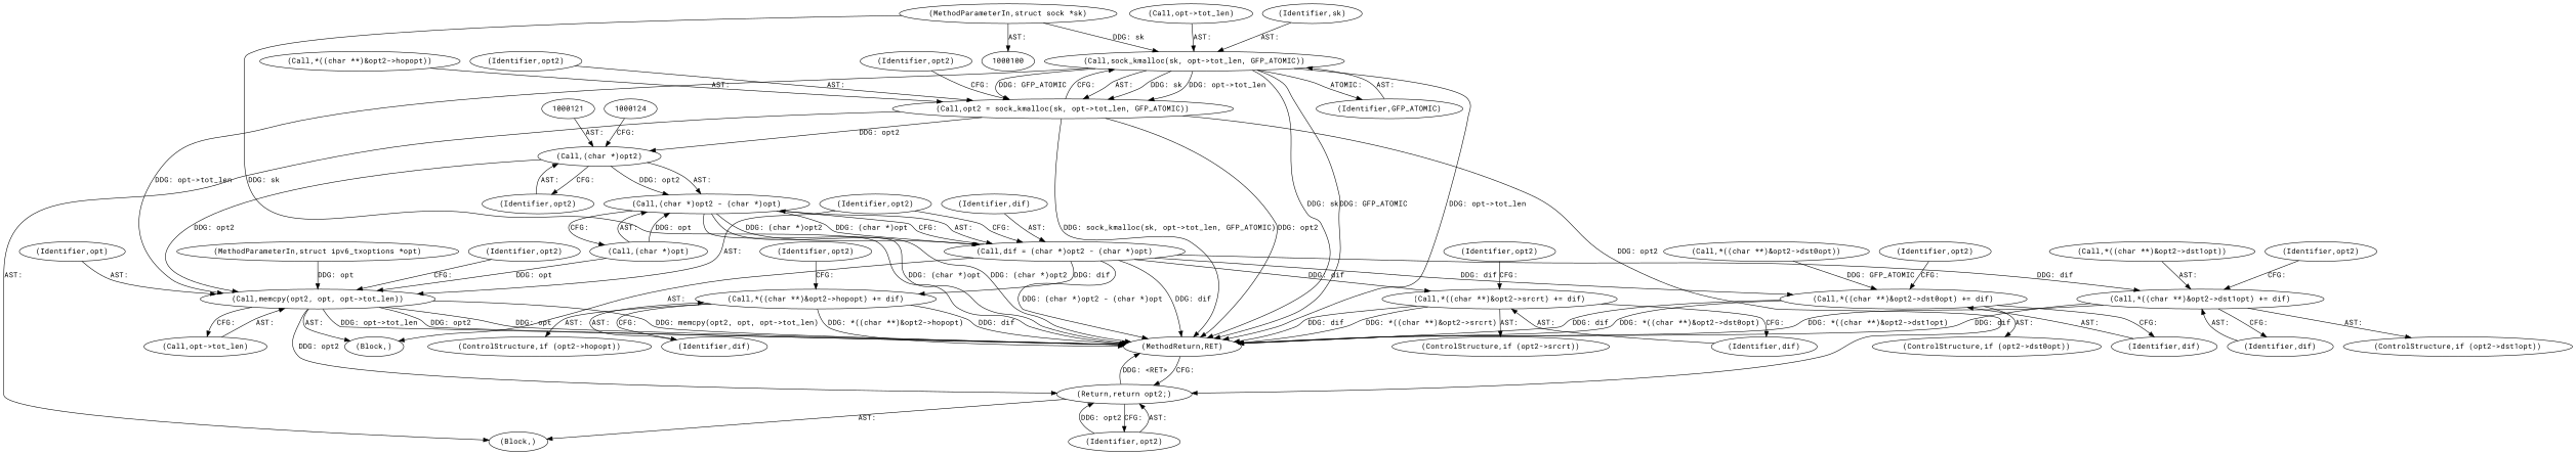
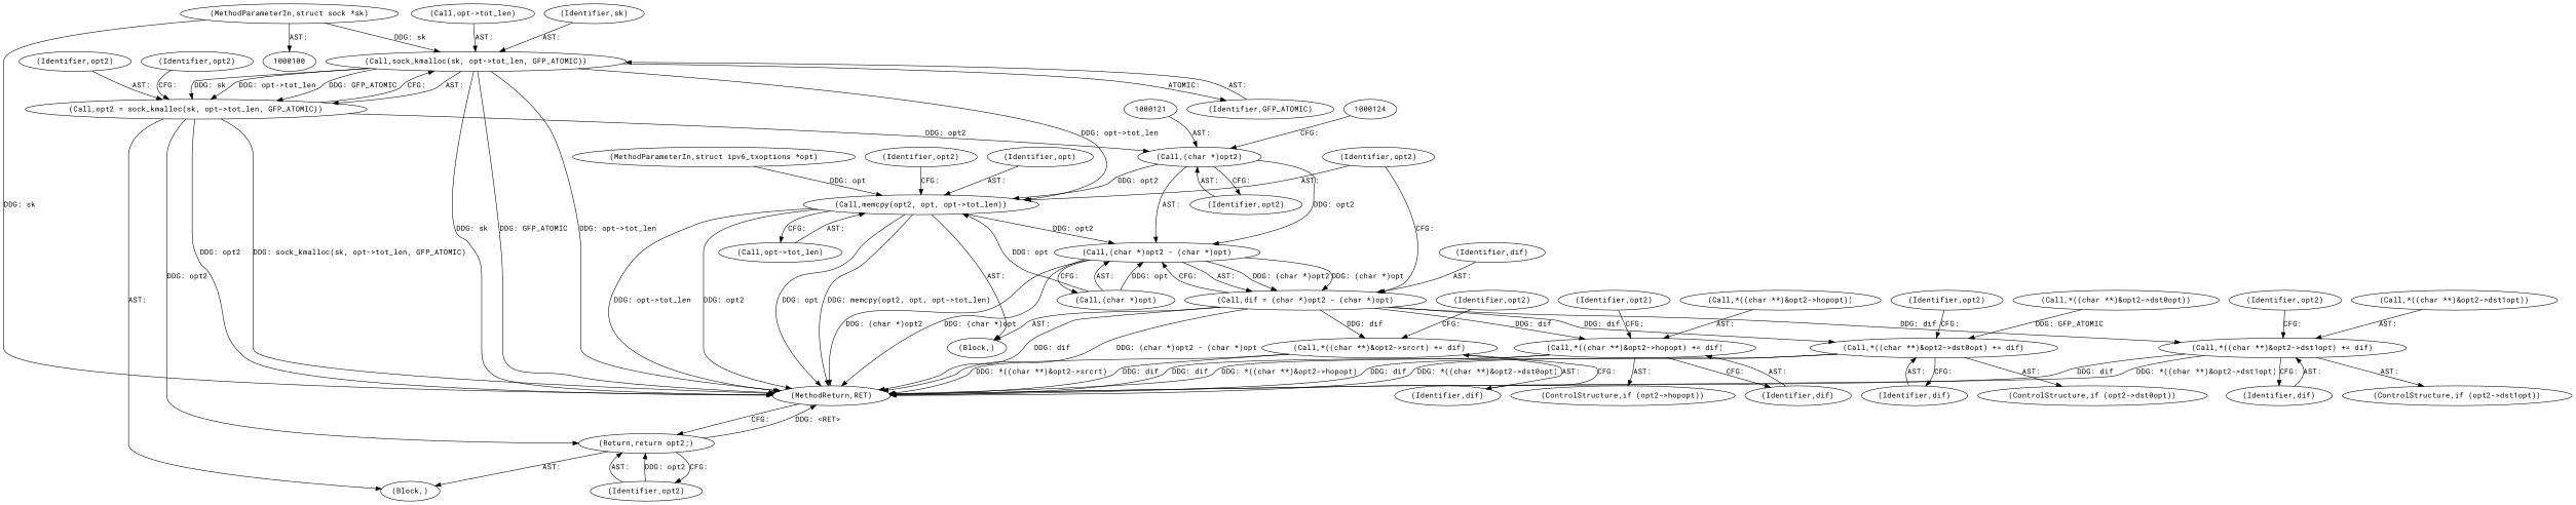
  digraph {
    fontname="Roboto Mono"
    node [fontname="Roboto Mono"]
    edge [fontname="Roboto Mono"]
    n1 [label="(Call,sock_kmalloc(sk, opt->tot_len, GFP_ATOMIC))"]
    n2 [label="(Call,opt2 = sock_kmalloc(sk, opt->tot_len, GFP_ATOMIC))"]
    n3 [label="(Call,memcpy(opt2, opt, opt->tot_len))"]
    n4 [label="(Identifier,GFP_ATOMIC)"]
    n5 [label="(MethodReturn,RET)"]
    n6 [label="(Call,(char *)opt2)"]
    n7 [label="(Return,return opt2;)"]
    n8 [label="(Block,)"]
    n9 [label="(Block,)"]
    n10 [label="(Call,opt->tot_len)"]
    n11 [label="(MethodParameterIn,struct sock *sk)"]
    1000100
    n13 [label="(Call,(char *)opt2 - (char *)opt)"]
    n14 [label="(Identifier,opt2)"]
    n15 [label="(Identifier,opt2)"]
    n16 [label="(Call,dif = (char *)opt2 - (char *)opt)"]
    n17 [label="(Call,(char *)opt)"]
    n18 [label="(Call,*((char **)&opt2->hopopt) += dif)"]
    n19 [label="(Call,*((char **)&opt2->dst0opt) += dif)"]
    n20 [label="(Call,*((char **)&opt2->dst1opt) += dif)"]
    n21 [label="(Call,*((char **)&opt2->srcrt) += dif)"]
    n22 [label="(ControlStructure,if (opt2->hopopt))"]
    n23 [label="(Identifier,dif)"]
    n24 [label="(Identifier,dif)"]
    n25 [label="(ControlStructure,if (opt2->dst0opt))"]
    n26 [label="(Identifier,dif)"]
    n27 [label="(ControlStructure,if (opt2->dst1opt))"]
-   n28 [label="(ControlStructure,if (opt2->srcrt))"]
    n29 [label="(Identifier,dif)"]
    n30 [label="(Identifier,opt)"]
    n31 [label="(Call,*((char **)&opt2->hopopt))"]
    n32 [label="(Call,opt->tot_len)"]
    n33 [label="(Identifier,dif)"]
    n34 [label="(Identifier,sk)"]
    n35 [label="(Identifier,opt2)"]
    n36 [label="(Identifier,opt2)"]
    n37 [label="(Identifier,opt2)"]
    n38 [label="(Identifier,opt2)"]
    n39 [label="(Call,*((char **)&opt2->dst1opt))"]
    n40 [label="(Identifier,opt2)"]
    n41 [label="(MethodParameterIn,struct ipv6_txoptions *opt)"]
    n42 [label="(Identifier,opt2)"]
    n43 [label="(Identifier,opt2)"]
    n44 [label="(Identifier,opt2)"]
    n45 [label="(Call,*((char **)&opt2->dst0opt))"]
    1000121
    1000124
    n1 -> n2 [label="AST: "]
    n1 -> n2 [label="DDG: sk"]
    n1 -> n2 [label="DDG: opt->tot_len"]
    n1 -> n2 [label="DDG: GFP_ATOMIC"]
    n1 -> n3 [label="DDG: opt->tot_len"]
    n1 -> n4 [label="ATOMIC: "]
    n1 -> n5 [label="DDG: sk"]
    n1 -> n5 [label="DDG: GFP_ATOMIC"]
    n1 -> n5 [label="DDG: opt->tot_len"]
    n2 -> n1 [label="CFG: "]
    n2 -> n5 [label="DDG: sock_kmalloc(sk, opt->tot_len, GFP_ATOMIC)"]
    n2 -> n5 [label="DDG: opt2"]
    n2 -> n6 [label="DDG: opt2"]
    n2 -> n7 [label="DDG: opt2"]
    n2 -> n8 [label="AST: "]
    n3 -> n5 [label="DDG: memcpy(opt2, opt, opt->tot_len)"]
    n3 -> n5 [label="DDG: opt->tot_len"]
    n3 -> n5 [label="DDG: opt2"]
    n3 -> n5 [label="DDG: opt"]
-   n3 -> n7 [label="DDG: opt2"]
+   n3 -> n13 [label="DDG: opt2"]
    n3 -> n9 [label="AST: "]
    n3 -> n10 [label="CFG: "]
    n4 -> n1 [label="AST: "]
    n5 -> n7 [label="CFG: "]
    n6 -> n3 [label="DDG: opt2"]
    n6 -> n13 [label="AST: "]
    n6 -> n13 [label="DDG: opt2"]
    n6 -> n14 [label="CFG: "]
    n7 -> n5 [label="DDG: <RET>"]
    n7 -> n8 [label="AST: "]
    n7 -> n15 [label="CFG: "]
    n10 -> n3 [label="AST: "]
    n11 -> n1 [label="DDG: sk"]
    n11 -> n5 [label="DDG: sk"]
    n11 -> 1000100 [label="AST: "]
    n13 -> n5 [label="DDG: (char *)opt"]
    n13 -> n5 [label="DDG: (char *)opt2"]
    n13 -> n16 [label="AST: "]
    n13 -> n16 [label="DDG: (char *)opt2"]
    n13 -> n16 [label="DDG: (char *)opt"]
    n13 -> n17 [label="CFG: "]
    n14 -> n6 [label="AST: "]
    n15 -> n7 [label="AST: "]
    n15 -> n7 [label="DDG: opt2"]
    n16 -> n5 [label="DDG: dif"]
    n16 -> n5 [label="DDG: (char *)opt2 - (char *)opt"]
    n16 -> n9 [label="AST: "]
    n16 -> n13 [label="CFG: "]
    n16 -> n18 [label="DDG: dif"]
    n16 -> n19 [label="DDG: dif"]
    n16 -> n20 [label="DDG: dif"]
    n16 -> n21 [label="DDG: dif"]
    n17 -> n3 [label="DDG: opt"]
    n17 -> n13 [label="AST: "]
    n17 -> n13 [label="DDG: opt"]
    n18 -> n5 [label="DDG: dif"]
    n18 -> n5 [label="DDG: *((char **)&opt2->hopopt)"]
    n18 -> n22 [label="AST: "]
    n18 -> n23 [label="CFG: "]
    n19 -> n5 [label="DDG: dif"]
    n19 -> n5 [label="DDG: *((char **)&opt2->dst0opt)"]
    n19 -> n24 [label="CFG: "]
    n19 -> n25 [label="AST: "]
    n20 -> n5 [label="DDG: dif"]
    n20 -> n5 [label="DDG: *((char **)&opt2->dst1opt)"]
    n20 -> n26 [label="CFG: "]
    n20 -> n27 [label="AST: "]
    n21 -> n5 [label="DDG: dif"]
    n21 -> n5 [label="DDG: *((char **)&opt2->srcrt)"]
-   n21 -> n28 [label="AST: "]
    n21 -> n29 [label="CFG: "]
    n23 -> n18 [label="AST: "]
    n24 -> n19 [label="AST: "]
    n26 -> n20 [label="AST: "]
    n29 -> n21 [label="AST: "]
    n30 -> n3 [label="AST: "]
-   n31 -> n2 [label="AST: "]
+   n31 -> n18 [label="AST: "]
    n32 -> n1 [label="AST: "]
    n33 -> n16 [label="AST: "]
    n34 -> n1 [label="AST: "]
    n35 -> n18 [label="CFG: "]
    n36 -> n19 [label="CFG: "]
    n37 -> n21 [label="CFG: "]
    n38 -> n3 [label="AST: "]
    n38 -> n16 [label="CFG: "]
    n39 -> n20 [label="AST: "]
    n40 -> n2 [label="AST: "]
    n41 -> n3 [label="DDG: opt"]
    n42 -> n3 [label="CFG: "]
    n43 -> n2 [label="CFG: "]
    n44 -> n20 [label="CFG: "]
    n45 -> n19 [label="DDG: GFP_ATOMIC"]
    1000121 -> n6 [label="AST: "]
    1000124 -> n6 [label="CFG: "]
  }
